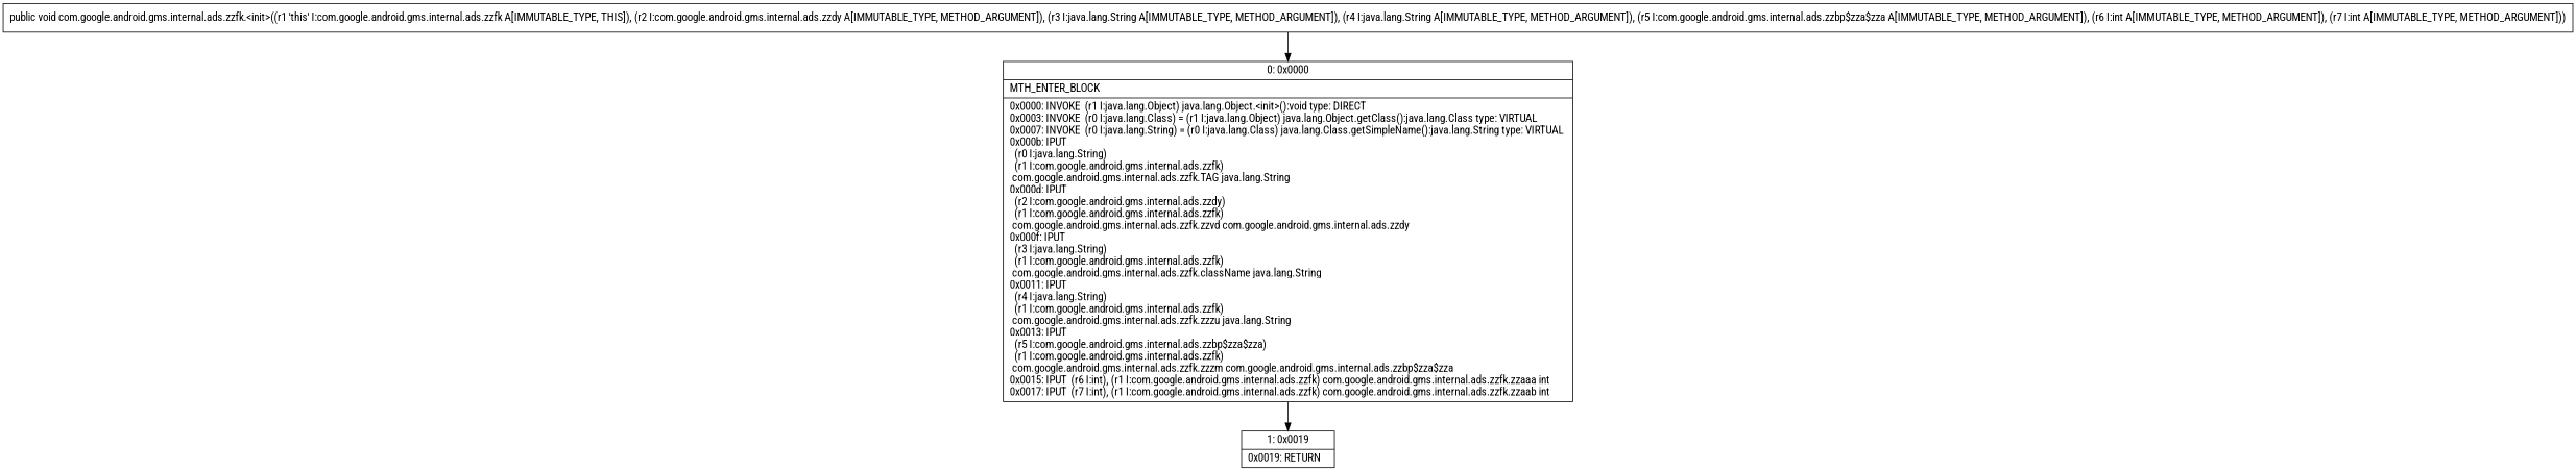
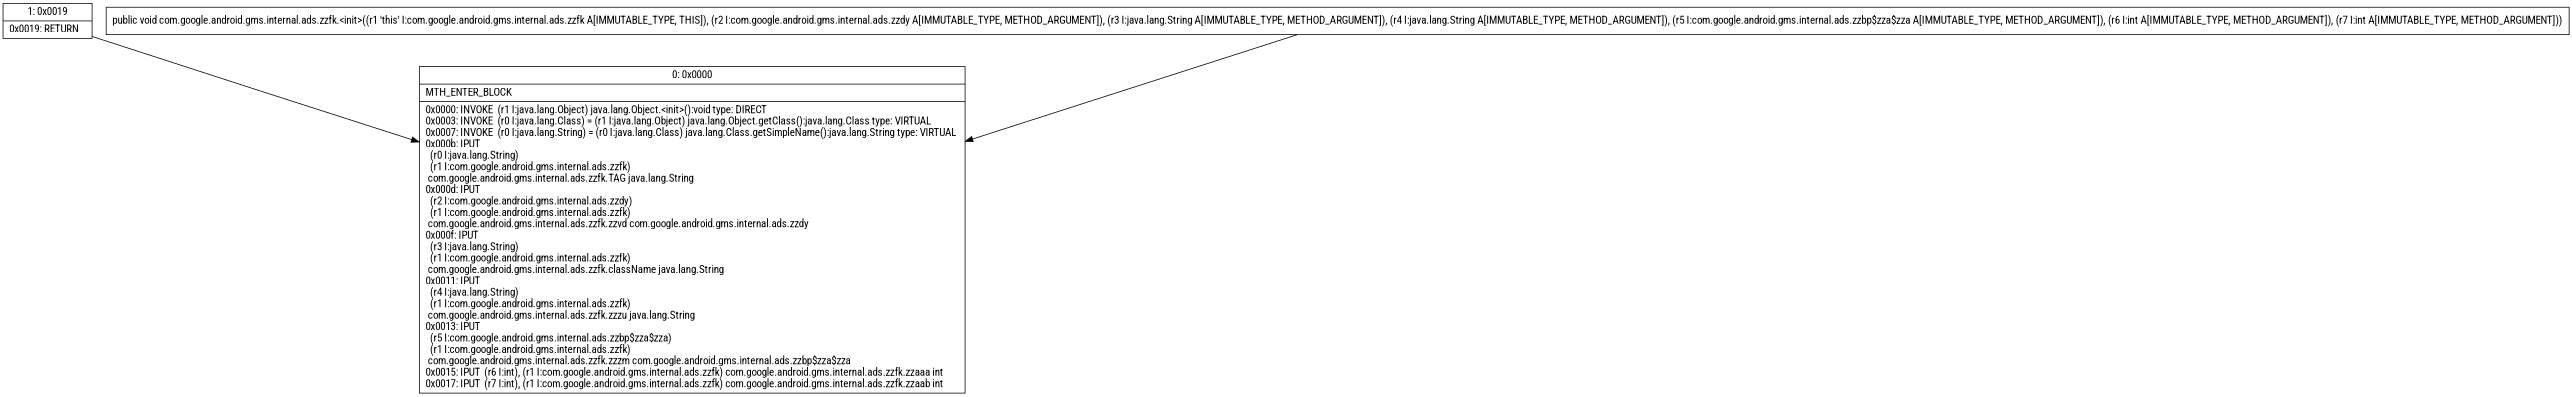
  digraph {
    fontname="Roboto Condensed"
    node [shape=record fontname="Roboto Condensed"]
    edge [fontname="Roboto Condensed"]
    n1 [label="{0\:\ 0x0000|MTH_ENTER_BLOCK\l|0x0000: INVOKE  (r1 I:java.lang.Object) java.lang.Object.\<init\>():void type: DIRECT \l0x0003: INVOKE  (r0 I:java.lang.Class) = (r1 I:java.lang.Object) java.lang.Object.getClass():java.lang.Class type: VIRTUAL \l0x0007: INVOKE  (r0 I:java.lang.String) = (r0 I:java.lang.Class) java.lang.Class.getSimpleName():java.lang.String type: VIRTUAL \l0x000b: IPUT  \l  (r0 I:java.lang.String)\l  (r1 I:com.google.android.gms.internal.ads.zzfk)\l com.google.android.gms.internal.ads.zzfk.TAG java.lang.String \l0x000d: IPUT  \l  (r2 I:com.google.android.gms.internal.ads.zzdy)\l  (r1 I:com.google.android.gms.internal.ads.zzfk)\l com.google.android.gms.internal.ads.zzfk.zzvd com.google.android.gms.internal.ads.zzdy \l0x000f: IPUT  \l  (r3 I:java.lang.String)\l  (r1 I:com.google.android.gms.internal.ads.zzfk)\l com.google.android.gms.internal.ads.zzfk.className java.lang.String \l0x0011: IPUT  \l  (r4 I:java.lang.String)\l  (r1 I:com.google.android.gms.internal.ads.zzfk)\l com.google.android.gms.internal.ads.zzfk.zzzu java.lang.String \l0x0013: IPUT  \l  (r5 I:com.google.android.gms.internal.ads.zzbp$zza$zza)\l  (r1 I:com.google.android.gms.internal.ads.zzfk)\l com.google.android.gms.internal.ads.zzfk.zzzm com.google.android.gms.internal.ads.zzbp$zza$zza \l0x0015: IPUT  (r6 I:int), (r1 I:com.google.android.gms.internal.ads.zzfk) com.google.android.gms.internal.ads.zzfk.zzaaa int \l0x0017: IPUT  (r7 I:int), (r1 I:com.google.android.gms.internal.ads.zzfk) com.google.android.gms.internal.ads.zzfk.zzaab int \l}"]
    n2 [label="{1\:\ 0x0019|0x0019: RETURN   \l}"]
    n3 [label="{public void com.google.android.gms.internal.ads.zzfk.\<init\>((r1 'this' I:com.google.android.gms.internal.ads.zzfk A[IMMUTABLE_TYPE, THIS]), (r2 I:com.google.android.gms.internal.ads.zzdy A[IMMUTABLE_TYPE, METHOD_ARGUMENT]), (r3 I:java.lang.String A[IMMUTABLE_TYPE, METHOD_ARGUMENT]), (r4 I:java.lang.String A[IMMUTABLE_TYPE, METHOD_ARGUMENT]), (r5 I:com.google.android.gms.internal.ads.zzbp$zza$zza A[IMMUTABLE_TYPE, METHOD_ARGUMENT]), (r6 I:int A[IMMUTABLE_TYPE, METHOD_ARGUMENT]), (r7 I:int A[IMMUTABLE_TYPE, METHOD_ARGUMENT])) }"]
-   n1 -> n2
+   n2 -> n1
    n3 -> n1
  }
